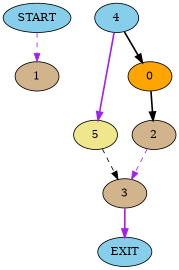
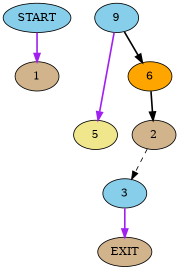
  digraph {
    node [fillcolor=tan style=filled]
    edge [color=black style=bold]
    n1 [fillcolor=skyblue label=START]
    1
-   n3 [fillcolor=skyblue label=EXIT]
+   n3 [label=EXIT]
    2
-   3
-   4 [fillcolor=skyblue]
+   3 [fillcolor=skyblue]
+   4 [fillcolor=skyblue label=9]
    5 [fillcolor=khaki]
-   6 [fillcolor=orange label=0]
-   n1 -> 1 [color=purple style=dashed]
-   2 -> 3 [color=purple style=dashed]
+   6 [fillcolor=orange]
+   n1 -> 1 [color=purple]
+   2 -> 3 [style=dashed]
    3 -> n3 [color=purple]
    4 -> 5 [color=purple]
    4 -> 6
-   5 -> 3 [style=dashed]
    6 -> 2
  }
